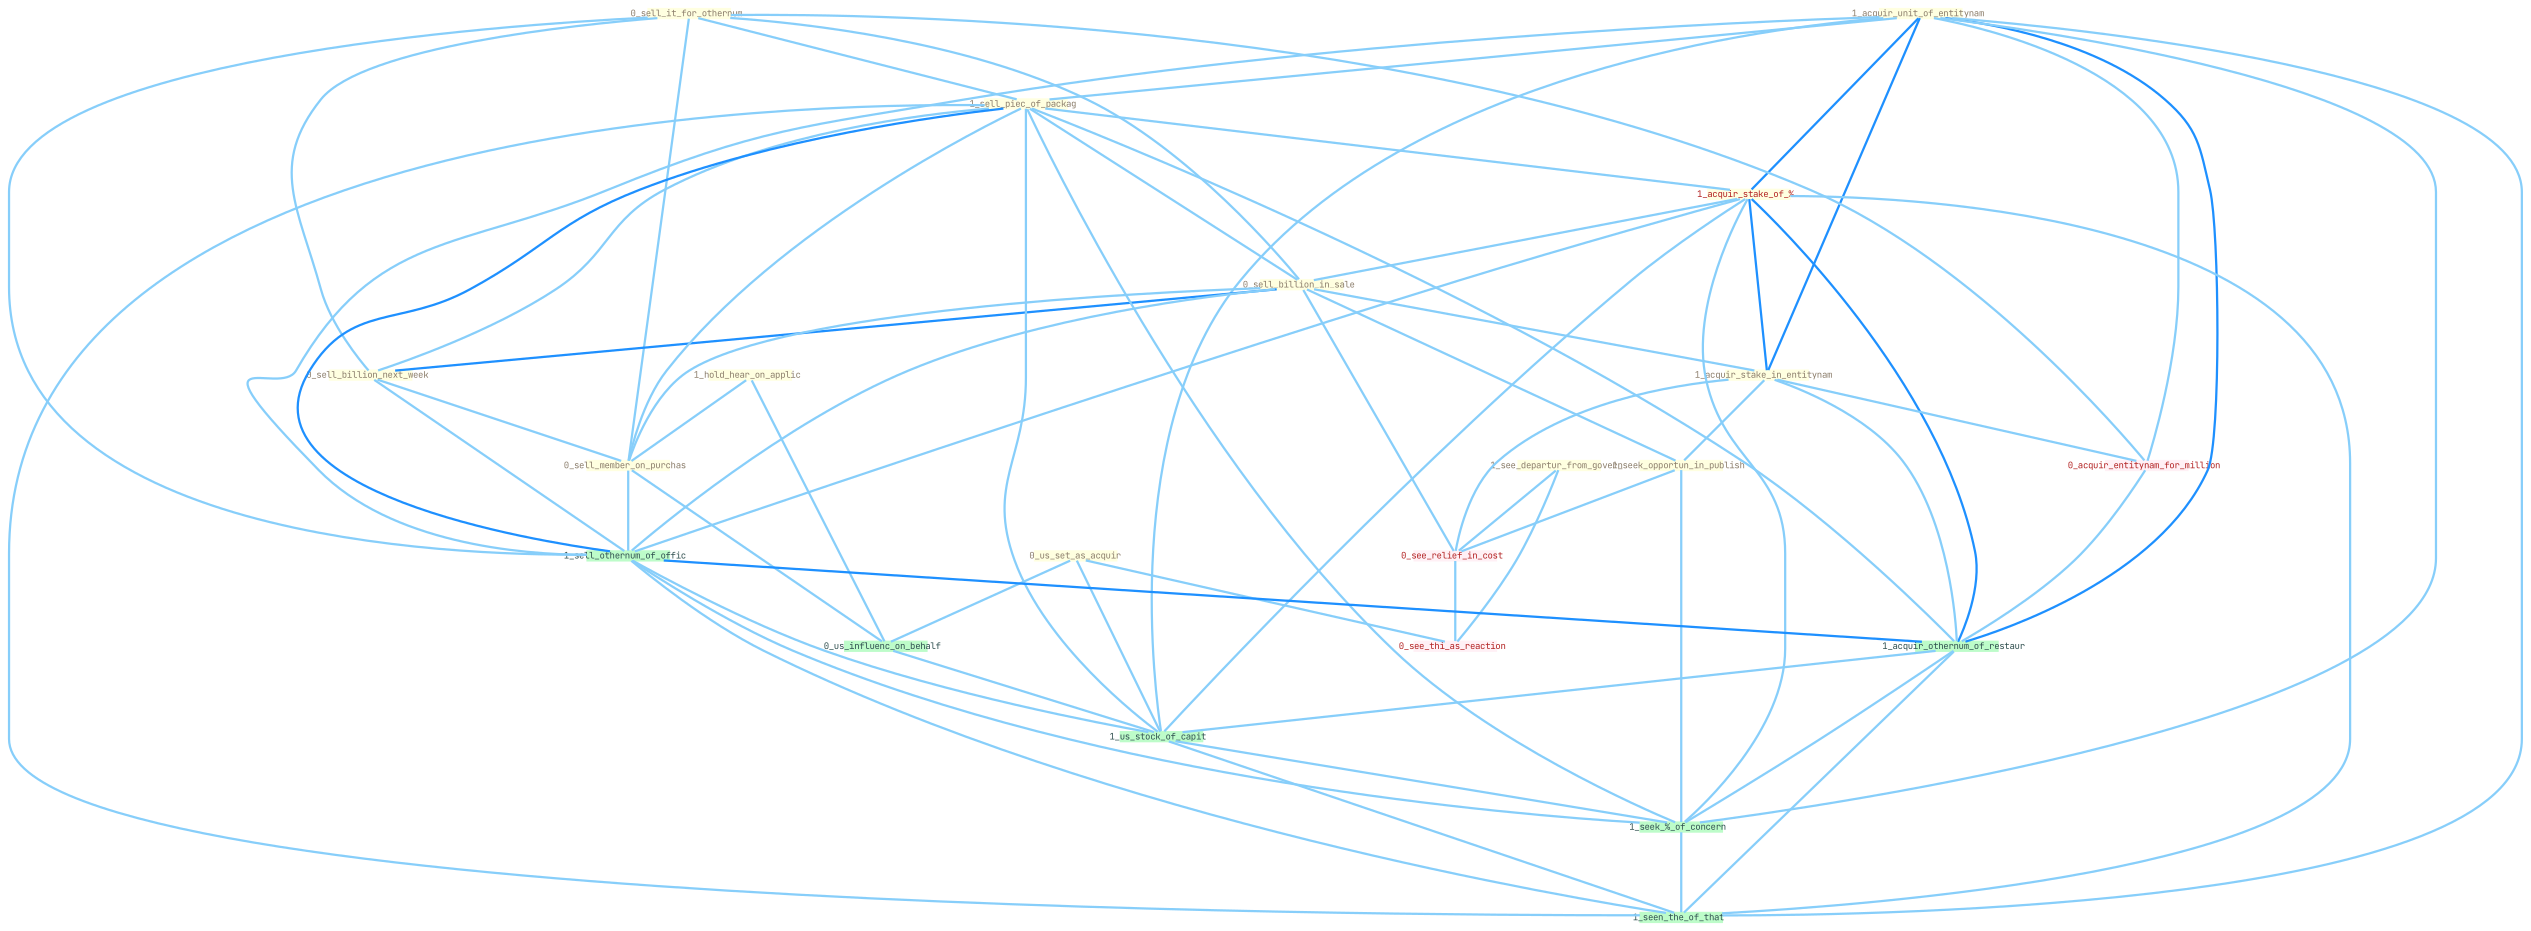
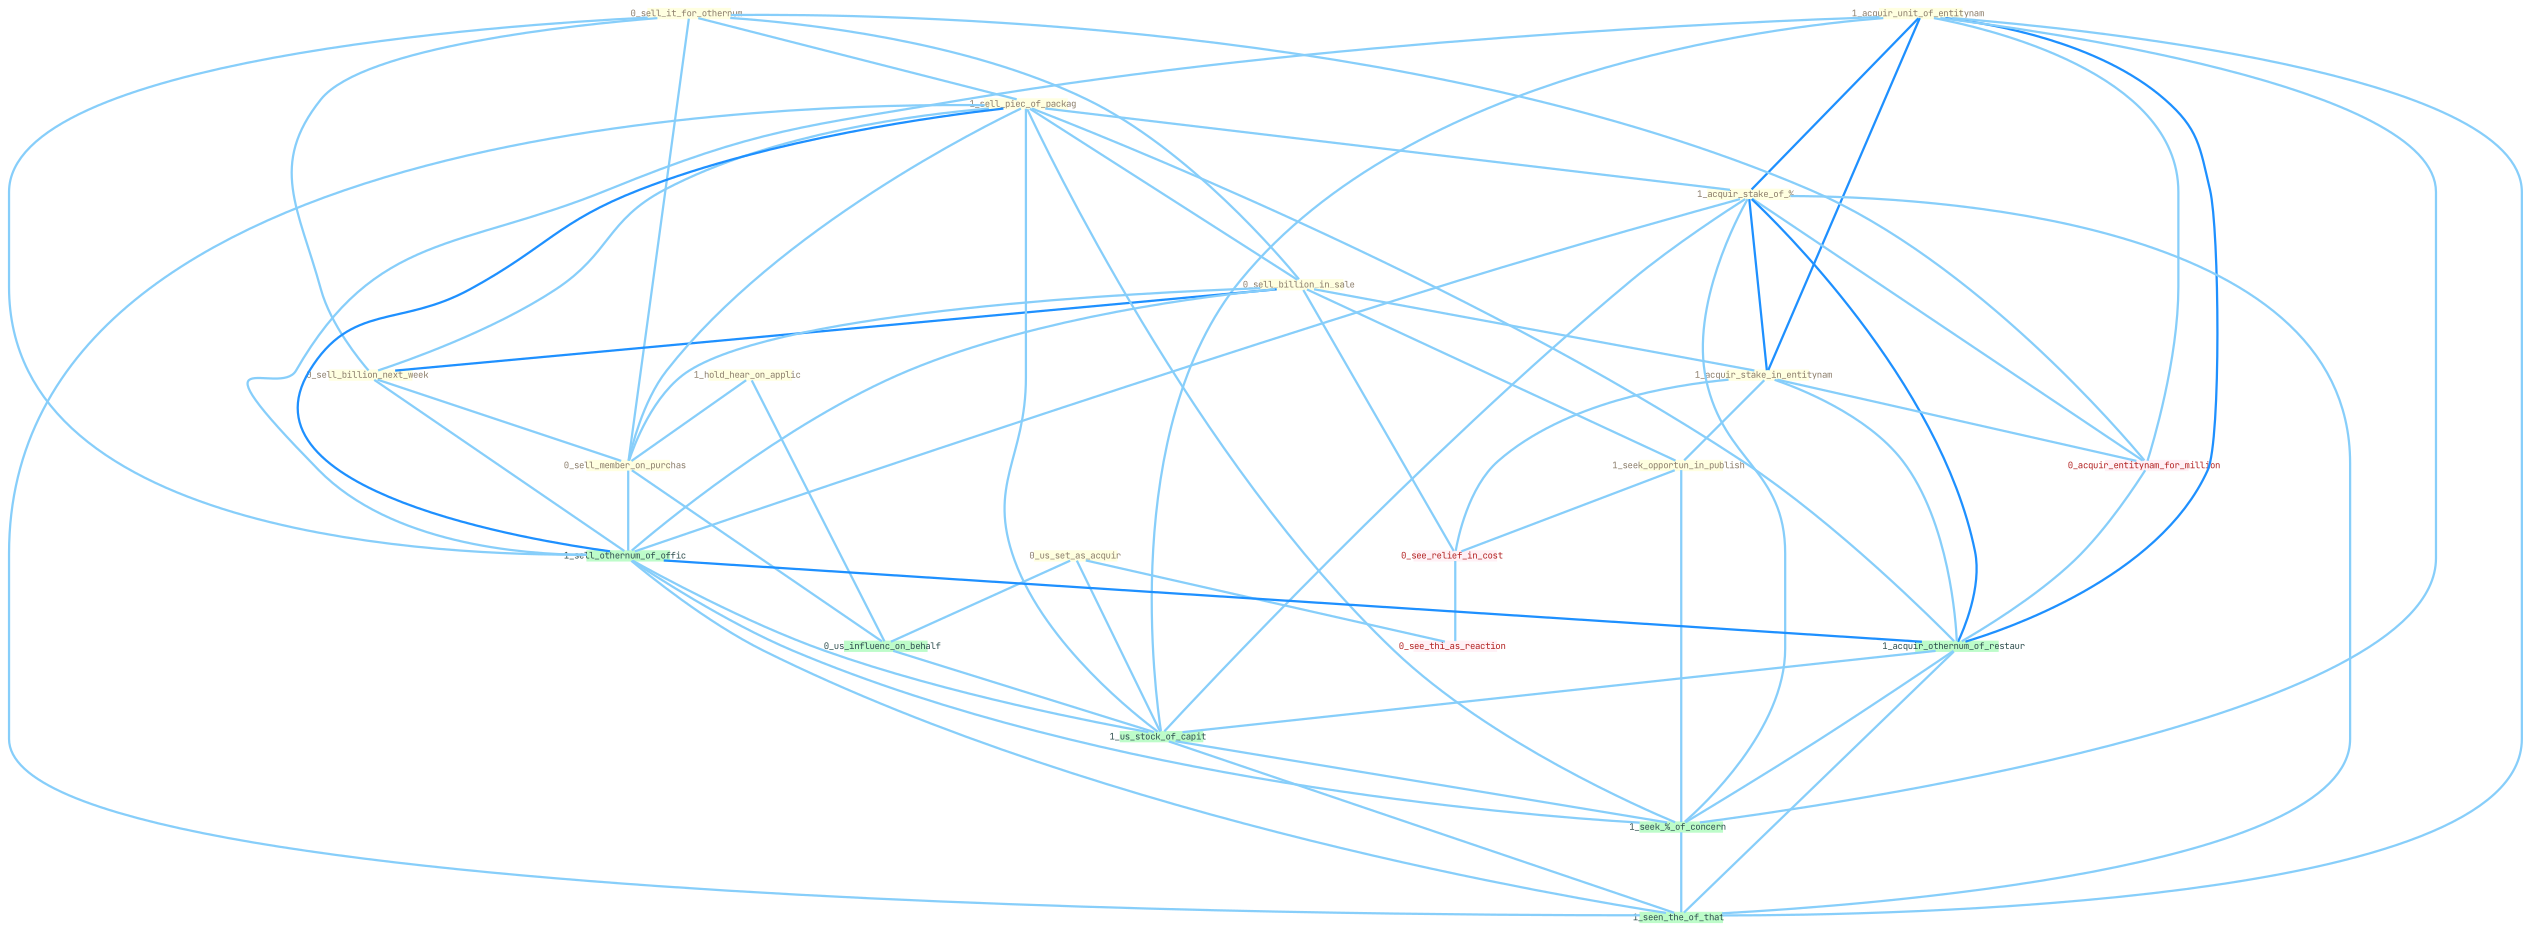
  graph {
    fontname="JetBrains Mono"
    node [color="#ffffe0" fixedsize=true fontcolor="#8b7d6b" fontname="JetBrains Mono" fontsize=4 shape=polygon style=filled]
    edge [color="#87cefa" fontname="JetBrains Mono" w=1]
    "1_acquir_unit_of_entitynam " [height=.06 width=.5]
    "0_sell_it_for_othernum " [height=.06 width=.5]
    "0_sell_billion_in_sale " [height=.06 width=.5]
    "1_sell_piec_of_packag " [height=.06 width=.5]
-   "1_acquir_stake_of_% " [fontcolor="#b22222" height=.06 width=.5]
-   "1_see_departur_from_govern " [height=.06 width=.5]
+   "1_acquir_stake_of_% " [height=.06 width=.5]
    "0_sell_billion_next_week " [height=.06 width=.5]
    "1_acquir_stake_in_entitynam " [height=.06 width=.5]
    "1_seek_opportun_in_publish " [height=.06 width=.5]
    "1_hold_hear_on_applic " [height=.06 width=.5]
    n11 [height=.06 label="0_us_set_as_acquir" width=.5]
    "0_sell_member_on_purchas " [height=.06 width=.5]
    "0_acquir_entitynam_for_million " [color="#fff0f5" fontcolor="#b22222" height=.06 width=.5]
    "0_see_relief_in_cost " [color="#fff0f5" fontcolor="#b22222" height=.06 width=.5]
    "0_see_thi_as_reaction " [color="#fff0f5" fontcolor="#b22222" height=.06 width=.5]
    "1_sell_othernum_of_offic " [color="#BDFCC9" fontcolor="#2f4f4f" height=.06 width=.5]
    "1_acquir_othernum_of_restaur " [color="#BDFCC9" fontcolor="#2f4f4f" height=.06 width=.5]
    "1_us_stock_of_capit " [color="#BDFCC9" fontcolor="#2f4f4f" height=.06 width=.5]
    "1_seek_%_of_concern " [color="#BDFCC9" fontcolor="#2f4f4f" height=.06 width=.5]
    "1_seen_the_of_that " [color="#BDFCC9" fontcolor="#2f4f4f" height=.06 width=.5]
    "0_us_influenc_on_behalf " [color="#BDFCC9" fontcolor="#2f4f4f" height=.06 width=.5]
    subgraph sub_1 {
      "1_acquir_unit_of_entitynam "
      "0_sell_it_for_othernum "
      "0_sell_billion_in_sale "
      "1_sell_piec_of_packag "
      "1_acquir_stake_of_% "
-     "1_see_departur_from_govern "
      "0_sell_billion_next_week "
      "1_acquir_stake_in_entitynam "
      "1_seek_opportun_in_publish "
      "1_hold_hear_on_applic "
      n11
      "0_sell_member_on_purchas "
    }
    subgraph sub_2 {
      "0_acquir_entitynam_for_million "
      "0_see_relief_in_cost "
      "0_see_thi_as_reaction "
    }
-   "1_acquir_unit_of_entitynam " -- "1_sell_piec_of_packag "
    "1_acquir_unit_of_entitynam " -- "1_acquir_stake_of_% " [color="#1e90ff" w=2]
    "1_acquir_unit_of_entitynam " -- "1_acquir_stake_in_entitynam " [color="#1e90ff" w=2]
    "1_acquir_unit_of_entitynam " -- "0_acquir_entitynam_for_million "
    "1_acquir_unit_of_entitynam " -- "1_sell_othernum_of_offic "
    "1_acquir_unit_of_entitynam " -- "1_acquir_othernum_of_restaur " [color="#1e90ff" w=2]
    "1_acquir_unit_of_entitynam " -- "1_us_stock_of_capit "
    "1_acquir_unit_of_entitynam " -- "1_seek_%_of_concern "
    "1_acquir_unit_of_entitynam " -- "1_seen_the_of_that "
    "0_sell_it_for_othernum " -- "0_sell_billion_in_sale "
    "0_sell_it_for_othernum " -- "1_sell_piec_of_packag "
    "0_sell_it_for_othernum " -- "0_sell_billion_next_week "
    "0_sell_it_for_othernum " -- "0_sell_member_on_purchas "
    "0_sell_it_for_othernum " -- "0_acquir_entitynam_for_million "
    "0_sell_it_for_othernum " -- "1_sell_othernum_of_offic "
    "0_sell_billion_in_sale " -- "1_sell_piec_of_packag "
    "0_sell_billion_in_sale " -- "0_sell_billion_next_week " [color="#1e90ff" w=2]
    "0_sell_billion_in_sale " -- "1_acquir_stake_in_entitynam "
    "0_sell_billion_in_sale " -- "1_seek_opportun_in_publish "
    "0_sell_billion_in_sale " -- "0_sell_member_on_purchas "
    "0_sell_billion_in_sale " -- "0_see_relief_in_cost "
    "0_sell_billion_in_sale " -- "1_sell_othernum_of_offic "
    "1_sell_piec_of_packag " -- "1_acquir_stake_of_% "
    "1_sell_piec_of_packag " -- "0_sell_billion_next_week "
    "1_sell_piec_of_packag " -- "0_sell_member_on_purchas "
    "1_sell_piec_of_packag " -- "1_sell_othernum_of_offic " [color="#1e90ff" w=2]
    "1_sell_piec_of_packag " -- "1_acquir_othernum_of_restaur "
    "1_sell_piec_of_packag " -- "1_us_stock_of_capit "
    "1_sell_piec_of_packag " -- "1_seek_%_of_concern "
    "1_sell_piec_of_packag " -- "1_seen_the_of_that "
    "1_acquir_stake_of_% " -- "1_acquir_stake_in_entitynam " [color="#1e90ff" w=2]
-   "1_acquir_stake_of_% " -- "0_sell_billion_in_sale "
+   "1_acquir_stake_of_% " -- "0_acquir_entitynam_for_million "
    "1_acquir_stake_of_% " -- "1_sell_othernum_of_offic "
    "1_acquir_stake_of_% " -- "1_acquir_othernum_of_restaur " [color="#1e90ff" w=2]
    "1_acquir_stake_of_% " -- "1_us_stock_of_capit "
    "1_acquir_stake_of_% " -- "1_seek_%_of_concern "
    "1_acquir_stake_of_% " -- "1_seen_the_of_that "
-   "1_see_departur_from_govern " -- "0_see_relief_in_cost "
-   "1_see_departur_from_govern " -- "0_see_thi_as_reaction "
    "0_sell_billion_next_week " -- "0_sell_member_on_purchas "
    "0_sell_billion_next_week " -- "1_sell_othernum_of_offic "
    "1_acquir_stake_in_entitynam " -- "1_seek_opportun_in_publish "
    "1_acquir_stake_in_entitynam " -- "0_acquir_entitynam_for_million "
    "1_acquir_stake_in_entitynam " -- "0_see_relief_in_cost "
    "1_acquir_stake_in_entitynam " -- "1_acquir_othernum_of_restaur "
    "1_seek_opportun_in_publish " -- "0_see_relief_in_cost "
    "1_seek_opportun_in_publish " -- "1_seek_%_of_concern "
    "1_hold_hear_on_applic " -- "0_sell_member_on_purchas "
    "1_hold_hear_on_applic " -- "0_us_influenc_on_behalf "
    n11 -- "0_see_thi_as_reaction "
    n11 -- "1_us_stock_of_capit "
    n11 -- "0_us_influenc_on_behalf "
    "0_sell_member_on_purchas " -- "1_sell_othernum_of_offic "
    "0_sell_member_on_purchas " -- "0_us_influenc_on_behalf "
    "0_acquir_entitynam_for_million " -- "1_acquir_othernum_of_restaur "
    "0_see_relief_in_cost " -- "0_see_thi_as_reaction "
    "1_sell_othernum_of_offic " -- "1_acquir_othernum_of_restaur " [color="#1e90ff" w=2]
    "1_sell_othernum_of_offic " -- "1_us_stock_of_capit "
    "1_sell_othernum_of_offic " -- "1_seek_%_of_concern "
    "1_sell_othernum_of_offic " -- "1_seen_the_of_that "
    "1_acquir_othernum_of_restaur " -- "1_us_stock_of_capit "
    "1_acquir_othernum_of_restaur " -- "1_seek_%_of_concern "
    "1_acquir_othernum_of_restaur " -- "1_seen_the_of_that "
    "1_us_stock_of_capit " -- "1_seek_%_of_concern "
    "1_us_stock_of_capit " -- "1_seen_the_of_that "
    "1_seek_%_of_concern " -- "1_seen_the_of_that "
    "0_us_influenc_on_behalf " -- "1_us_stock_of_capit "
  }
